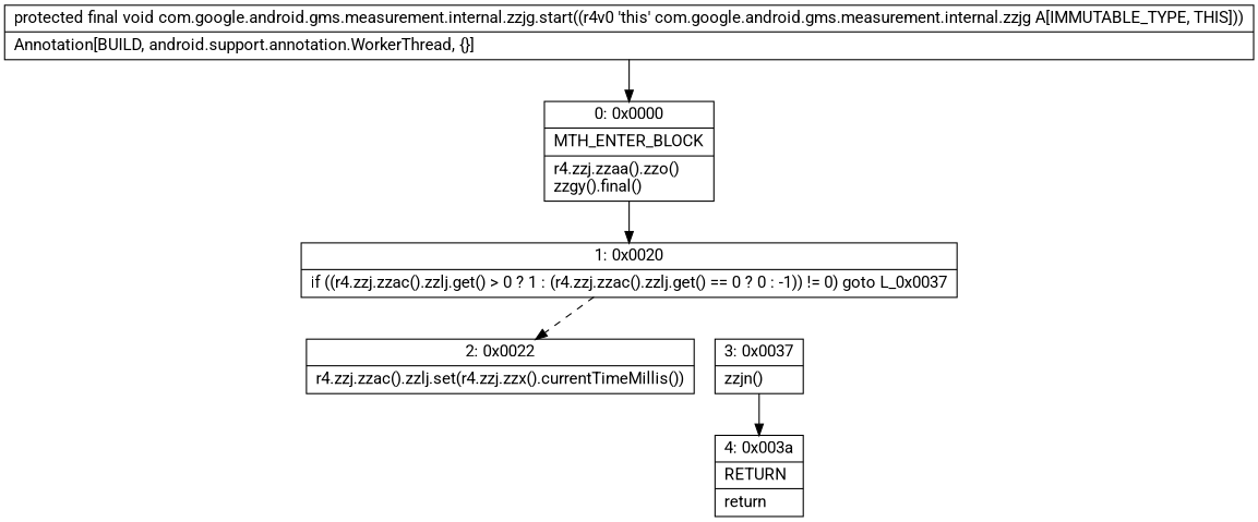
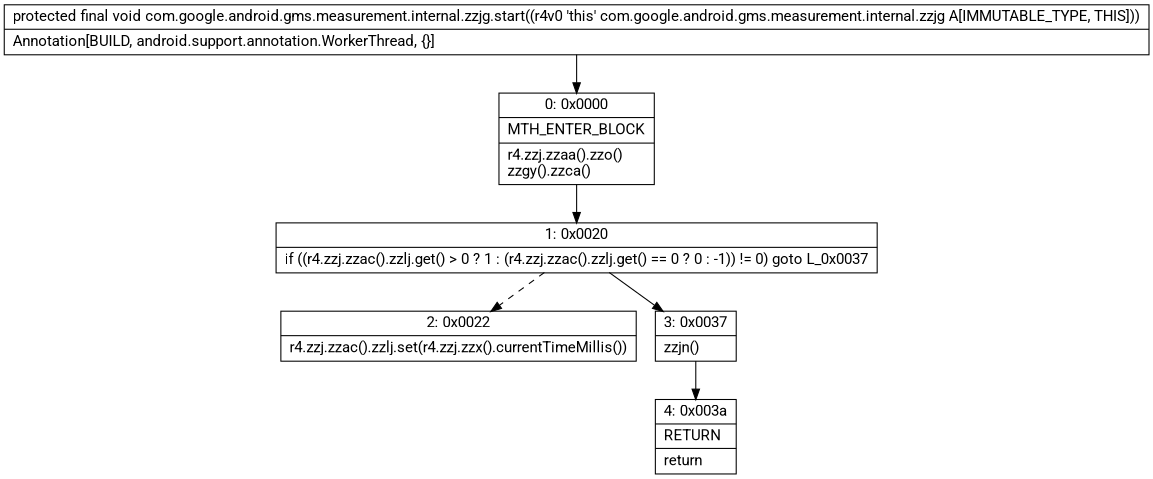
  digraph {
    fontname=Roboto
    node [fontname=Roboto shape=record]
    edge [fontname=Roboto]
-   n1 [label="{0\:\ 0x0000|MTH_ENTER_BLOCK\l|r4.zzj.zzaa().zzo()\lzzgy().final()\l}"]
+   n1 [label="{0\:\ 0x0000|MTH_ENTER_BLOCK\l|r4.zzj.zzaa().zzo()\lzzgy().zzca()\l}"]
    n2 [label="{1\:\ 0x0020|if ((r4.zzj.zzac().zzlj.get() \> 0 ? 1 : (r4.zzj.zzac().zzlj.get() == 0 ? 0 : \-1)) != 0) goto L_0x0037\l}"]
    n3 [label="{2\:\ 0x0022|r4.zzj.zzac().zzlj.set(r4.zzj.zzx().currentTimeMillis())\l}"]
    n4 [label="{3\:\ 0x0037|zzjn()\l}"]
    n5 [label="{4\:\ 0x003a|RETURN\l|return\l}"]
    n6 [label="{protected final void com.google.android.gms.measurement.internal.zzjg.start((r4v0 'this' com.google.android.gms.measurement.internal.zzjg A[IMMUTABLE_TYPE, THIS]))  | Annotation[BUILD, android.support.annotation.WorkerThread, \{\}]\l}"]
    n1 -> n2
    n2 -> n3 [style=dashed]
+   n2 -> n4
    n4 -> n5
    n6 -> n1
  }
